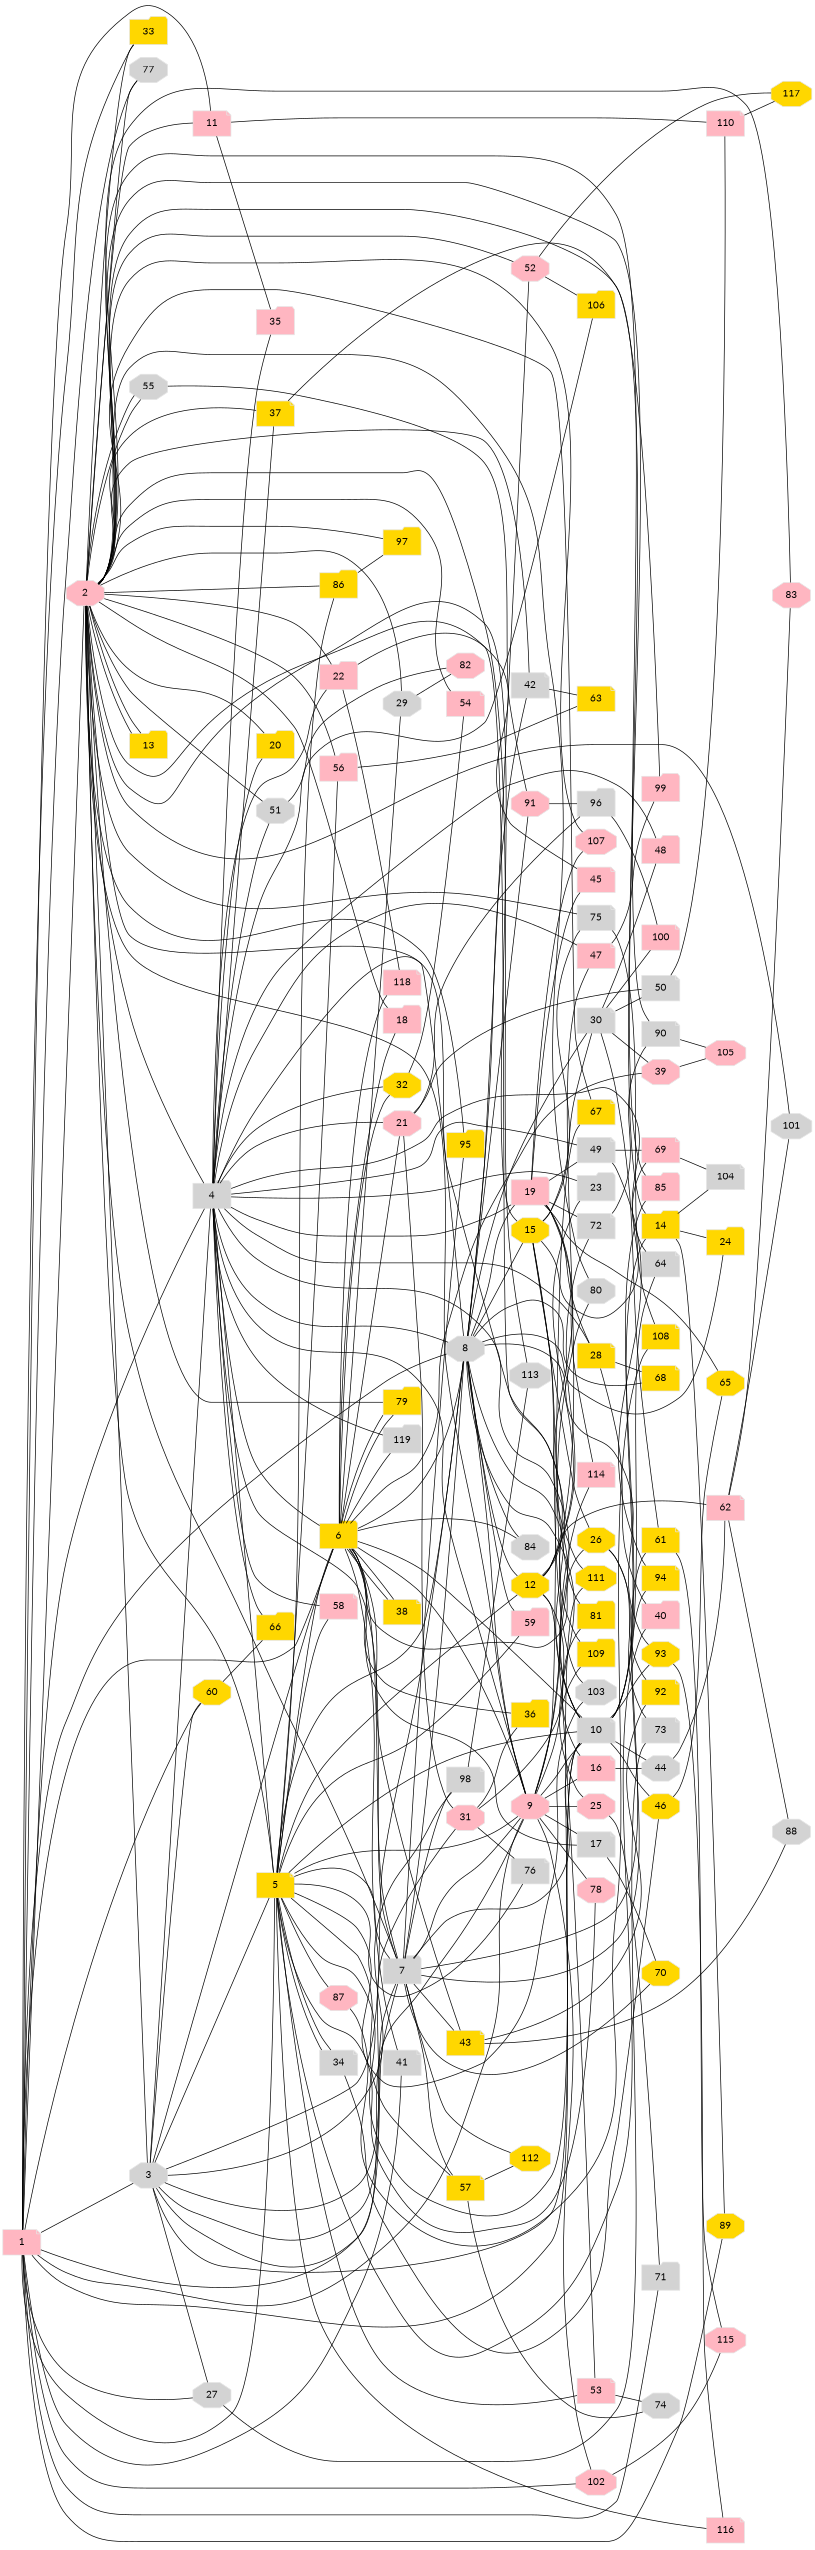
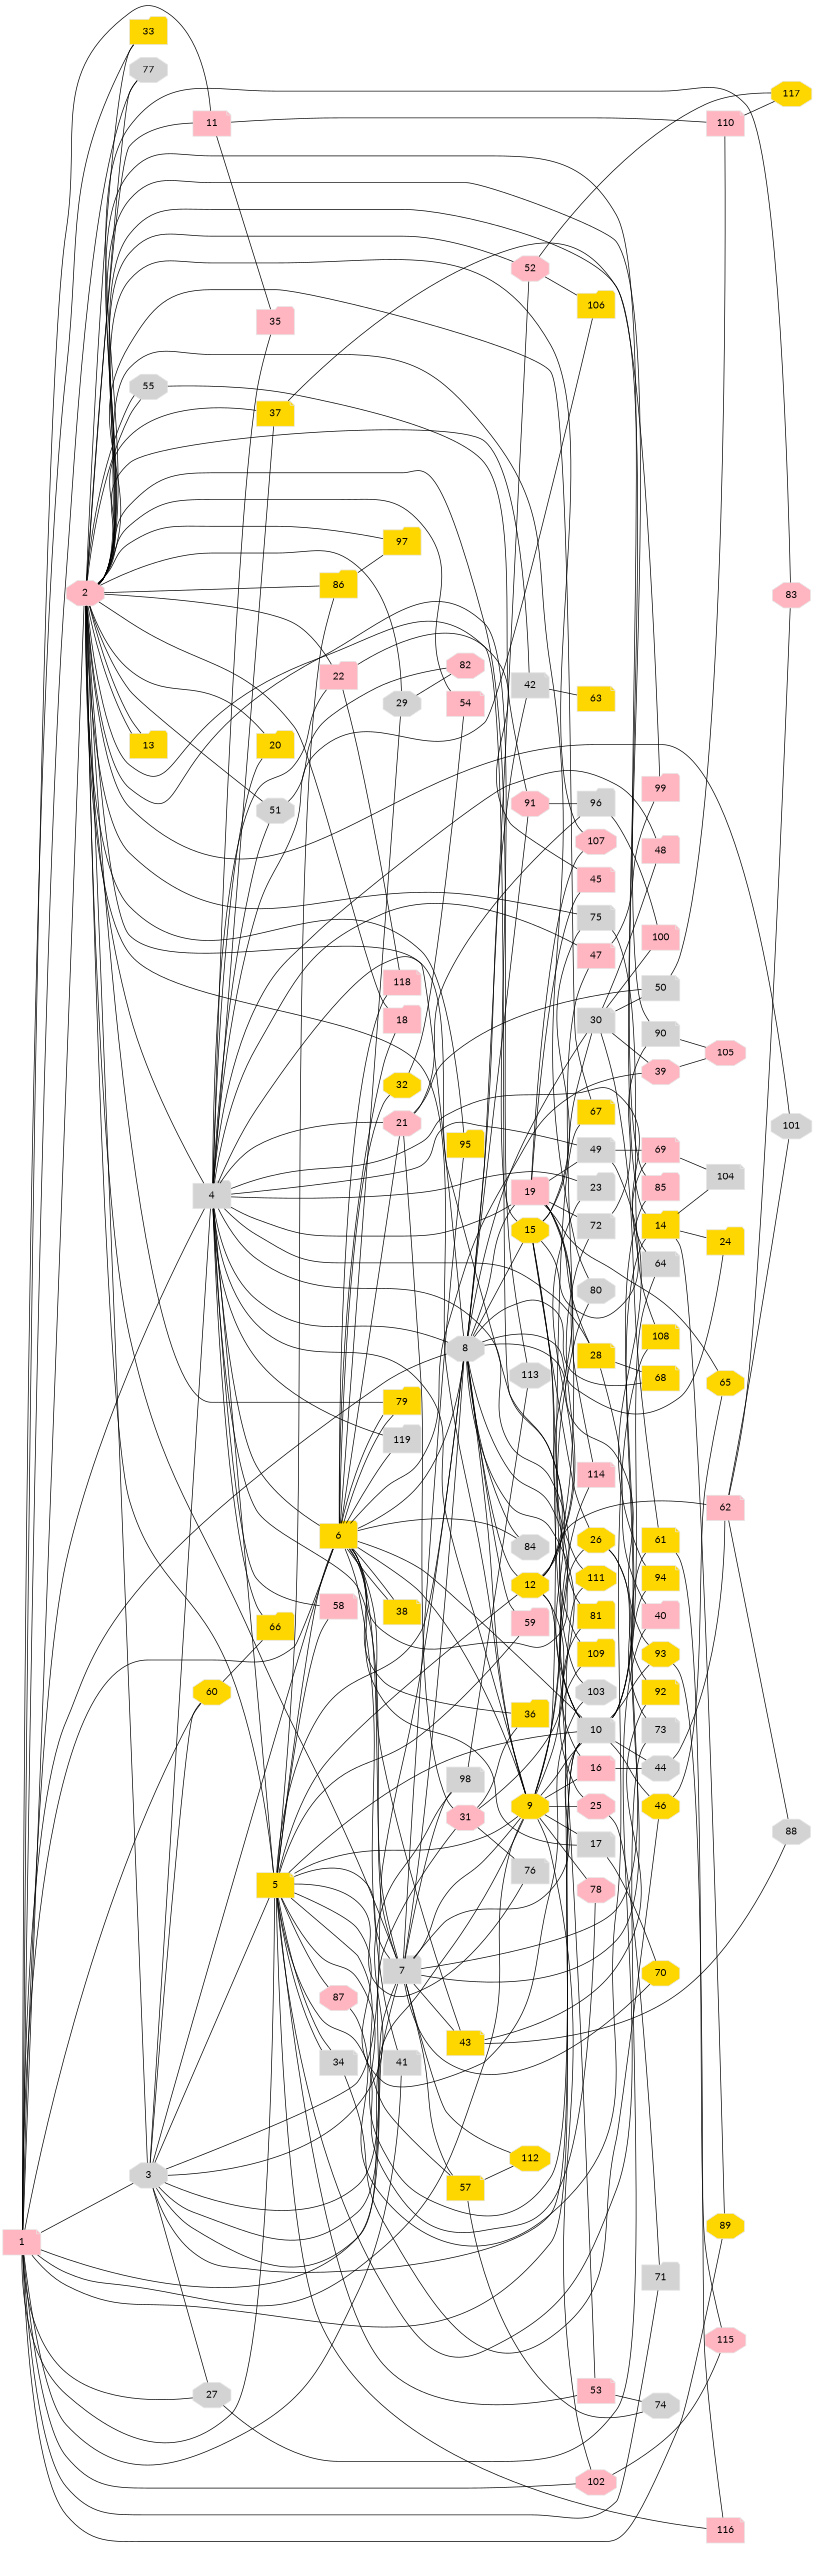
  graph {
    fontname=Lato
    rankdir=LR
    node [color=gray90 fillcolor=lightpink fontname=Lato shape=octagon style=filled]
    edge [fontname=Lato]
    2
    1 [shape=note]
    3 [fillcolor=lightgrey]
    4 [fillcolor=lightgrey shape=folder]
    5 [fillcolor=gold shape=note]
    6 [fillcolor=gold shape=folder]
    7 [fillcolor=lightgrey shape=folder]
    8 [fillcolor=lightgrey]
-   9
+   9 [fillcolor=gold]
    10 [fillcolor=lightgrey shape=note]
    11 [shape=note]
    27 [fillcolor=lightgrey]
    33 [fillcolor=gold shape=folder]
    41 [fillcolor=lightgrey shape=note]
    60 [fillcolor=gold]
    71 [fillcolor=lightgrey shape=folder]
    77 [fillcolor=lightgrey]
    89 [fillcolor=gold]
    102
    13 [fillcolor=gold shape=folder]
    14 [fillcolor=gold shape=folder]
    15 [fillcolor=gold]
    18 [shape=folder]
    20 [fillcolor=gold shape=folder]
    22 [shape=folder]
    29 [fillcolor=lightgrey]
    37 [fillcolor=gold shape=note]
    42 [fillcolor=lightgrey shape=note]
    51 [fillcolor=lightgrey]
    52
    54 [shape=note]
    55 [fillcolor=lightgrey]
-   56 [shape=folder]
    67 [fillcolor=gold shape=note]
    75 [fillcolor=lightgrey shape=note]
    80 [fillcolor=lightgrey]
    83
    85 [shape=folder]
    86 [fillcolor=gold shape=folder]
    90 [fillcolor=lightgrey shape=note]
    95 [fillcolor=gold shape=folder]
    97 [fillcolor=gold shape=folder]
    101 [fillcolor=lightgrey]
    107
    113 [fillcolor=lightgrey]
    79 [fillcolor=gold shape=folder]
    31
    98 [fillcolor=lightgrey shape=note]
    66 [fillcolor=gold shape=folder]
    19 [shape=folder]
    21
    23 [fillcolor=lightgrey shape=folder]
    28 [fillcolor=gold shape=note]
    32 [fillcolor=gold]
    35 [shape=folder]
    47 [shape=note]
    48 [shape=folder]
    49 [fillcolor=lightgrey shape=note]
    58 [shape=note]
    64 [fillcolor=lightgrey shape=note]
    106 [fillcolor=gold shape=folder]
    109 [fillcolor=gold shape=folder]
    119 [fillcolor=lightgrey shape=folder]
    12 [fillcolor=gold]
    34 [fillcolor=lightgrey shape=note]
    40 [shape=folder]
    53 [shape=note]
    57 [fillcolor=gold shape=note]
    59 [shape=folder]
    76 [fillcolor=lightgrey shape=note]
    78
    87
    103 [fillcolor=lightgrey]
    111 [fillcolor=gold]
    116 [shape=note]
    17 [fillcolor=lightgrey shape=note]
    26 [fillcolor=gold]
    36 [fillcolor=gold shape=folder]
    38 [fillcolor=gold shape=note]
    39
    43 [fillcolor=gold shape=note]
    84 [fillcolor=lightgrey]
    118 [shape=note]
    61 [fillcolor=gold shape=note]
    70 [fillcolor=gold]
    94 [fillcolor=gold shape=note]
    112 [fillcolor=gold]
    24 [fillcolor=gold shape=folder]
    25
    30 [fillcolor=lightgrey shape=note]
    68 [fillcolor=gold shape=note]
    91
    93 [fillcolor=gold]
    16 [shape=note]
    114 [shape=note]
    44 [fillcolor=lightgrey]
    46 [fillcolor=gold]
    110 [shape=note]
    73 [fillcolor=lightgrey shape=note]
    115
    104 [fillcolor=lightgrey shape=note]
    69 [shape=note]
    81 [fillcolor=gold shape=folder]
    45 [shape=note]
    82
    99 [shape=folder]
    63 [fillcolor=gold shape=note]
    117 [fillcolor=gold]
    108 [fillcolor=gold shape=note]
    105
    72 [fillcolor=lightgrey shape=note]
    65 [fillcolor=gold]
    50 [fillcolor=lightgrey shape=note]
    96 [fillcolor=lightgrey shape=folder]
    62 [shape=note]
    74 [fillcolor=lightgrey]
    92 [fillcolor=gold shape=note]
    88 [fillcolor=lightgrey]
    100 [shape=note]
    2 -- 3
    2 -- 4
    2 -- 5
    2 -- 7
    2 -- 8
    2 -- 9
    2 -- 10
    2 -- 11
    2 -- 33
    2 -- 77
    2 -- 13
    2 -- 13
    2 -- 14
    2 -- 15
    2 -- 18
    2 -- 20
    2 -- 22
    2 -- 29
    2 -- 37
    2 -- 42
    2 -- 51
    2 -- 52
    2 -- 54
    2 -- 55
    2 -- 55
-   2 -- 56
    2 -- 67
    2 -- 75
    2 -- 80
    2 -- 83
    2 -- 85
    2 -- 86
    2 -- 90
    2 -- 95
    2 -- 97
    2 -- 101
    2 -- 107
    2 -- 113
    2 -- 79
    1 -- 2
    1 -- 3
    1 -- 4
    1 -- 5
    1 -- 6
    1 -- 7
    1 -- 8
    1 -- 9
    1 -- 10
    1 -- 11
    1 -- 27
    1 -- 33
    1 -- 41
    1 -- 60
    1 -- 71
    1 -- 77
    1 -- 89
    1 -- 102
    3 -- 4
    3 -- 5
    3 -- 6
    3 -- 7
    3 -- 8
    3 -- 9
    3 -- 10
    3 -- 27
    3 -- 60
    3 -- 31
    3 -- 98
    4 -- 5
    4 -- 6
    4 -- 7
    4 -- 8
    4 -- 9
    4 -- 10
    4 -- 20
    4 -- 22
    4 -- 37
    4 -- 51
    4 -- 66
    4 -- 19
    4 -- 21
    4 -- 23
    4 -- 28
-   4 -- 32
    4 -- 35
    4 -- 47
    4 -- 48
    4 -- 49
    4 -- 58
    4 -- 64
    4 -- 106
    4 -- 109
    4 -- 119
    5 -- 6
    5 -- 7
    5 -- 8
    5 -- 9
    5 -- 10
-   5 -- 56
    5 -- 86
    5 -- 58
    5 -- 12
    5 -- 34
    5 -- 34
    5 -- 40
    5 -- 53
    5 -- 57
    5 -- 59
    5 -- 76
    5 -- 78
    5 -- 87
    5 -- 103
    5 -- 111
    5 -- 116
    6 -- 7
    6 -- 8
    6 -- 9
    6 -- 10
    6 -- 41
    6 -- 18
    6 -- 29
    6 -- 79
    6 -- 79
    6 -- 21
    6 -- 32
    6 -- 119
    6 -- 17
    6 -- 26
    6 -- 36
    6 -- 38
    6 -- 38
    6 -- 39
    6 -- 43
    6 -- 84
    6 -- 118
    7 -- 8
    7 -- 9
    7 -- 10
    7 -- 95
    7 -- 98
    7 -- 57
    7 -- 43
    7 -- 61
    7 -- 70
    7 -- 94
    7 -- 112
    8 -- 9
    8 -- 10
    8 -- 15
    8 -- 42
    8 -- 52
    8 -- 19
    8 -- 12
    8 -- 59
    8 -- 84
    8 -- 24
    8 -- 25
    8 -- 30
    8 -- 68
    8 -- 91
    8 -- 93
    9 -- 10
    9 -- 102
    9 -- 67
    9 -- 80
    9 -- 109
    9 -- 78
    9 -- 17
    9 -- 25
    9 -- 16
    9 -- 114
    10 -- 14
    10 -- 85
    10 -- 64
    10 -- 93
    10 -- 44
    10 -- 46
    11 -- 35
    11 -- 110
    27 -- 73
    60 -- 66
    102 -- 115
    14 -- 89
    14 -- 24
    14 -- 104
    15 -- 75
    15 -- 103
    15 -- 26
    15 -- 30
    15 -- 69
    15 -- 81
    22 -- 118
    22 -- 45
    29 -- 82
    37 -- 99
    42 -- 63
    51 -- 82
    52 -- 106
    52 -- 117
    55 -- 91
-   56 -- 63
    75 -- 108
    86 -- 97
    90 -- 105
    31 -- 76
    31 -- 36
    31 -- 81
    98 -- 113
    19 -- 107
    19 -- 28
    19 -- 49
    19 -- 111
    19 -- 114
    19 -- 45
    19 -- 72
    19 -- 65
    21 -- 31
    21 -- 50
    21 -- 96
    28 -- 40
    28 -- 68
    32 -- 54
    47 -- 99
    49 -- 94
    49 -- 69
    12 -- 23
    12 -- 47
    12 -- 53
    12 -- 16
    12 -- 72
    12 -- 62
    34 -- 46
    53 -- 74
    57 -- 112
    57 -- 74
    87 -- 108
    17 -- 70
    26 -- 73
    26 -- 92
    39 -- 105
    43 -- 92
    43 -- 88
    61 -- 115
    25 -- 71
    30 -- 48
    30 -- 39
    30 -- 61
    30 -- 50
    30 -- 100
    91 -- 96
    93 -- 116
    16 -- 44
    44 -- 62
    46 -- 65
    110 -- 117
    69 -- 104
    72 -- 90
    50 -- 110
    96 -- 100
    62 -- 83
    62 -- 101
    62 -- 88
  }
